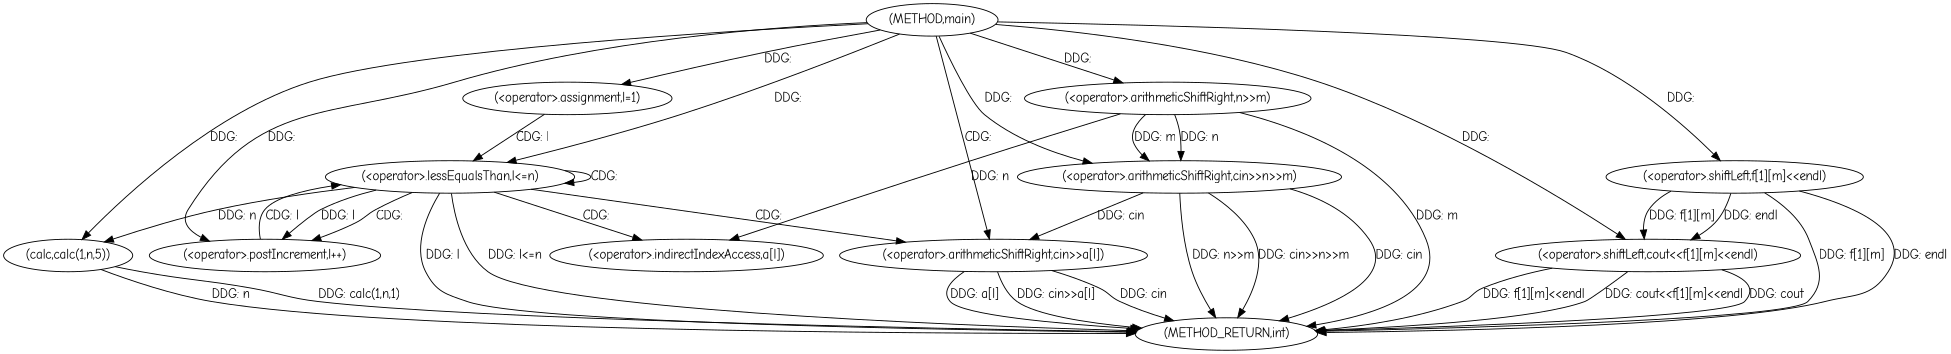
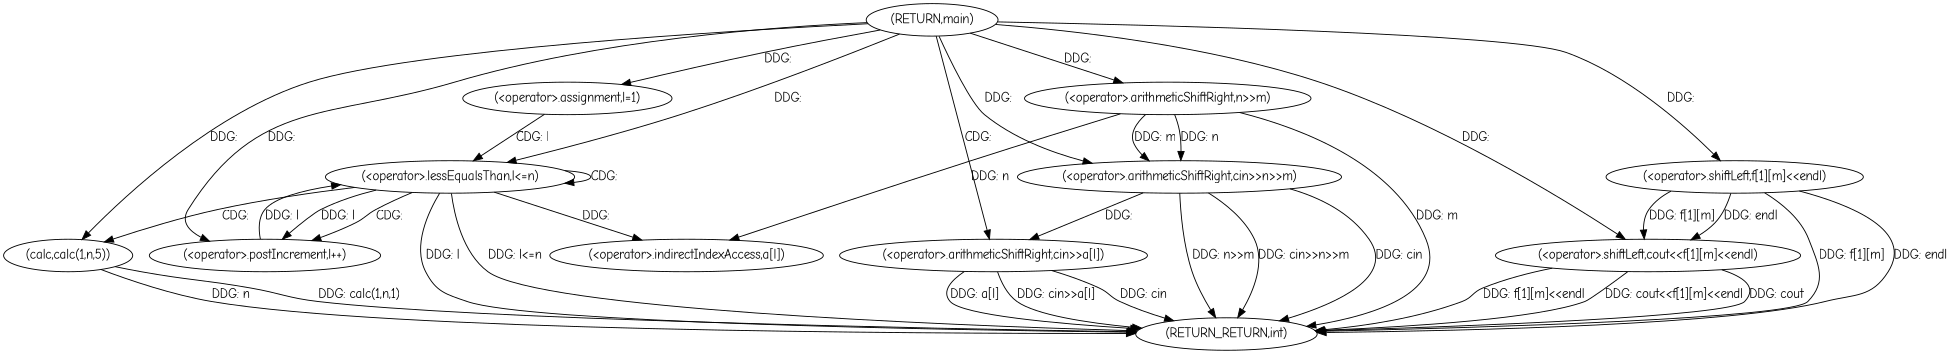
  digraph {
    fontname="Comic Neue"
    node [fontname="Comic Neue"]
    edge [fontname="Comic Neue"]
-   n1 [label="(METHOD,main)"]
+   n1 [label="(RETURN,main)"]
    n2 [label="(<operator>.arithmeticShiftRight,cin>>n>>m)"]
    n3 [label="(calc,calc(1,n,5))"]
    n4 [label="(<operator>.shiftLeft,cout<<f[1][m]<<endl)"]
    n5 [label="(<operator>.assignment,l=1)"]
    n6 [label="(<operator>.lessEqualsThan,l<=n)"]
    n7 [label="(<operator>.postIncrement,l++)"]
    n8 [label="(<operator>.arithmeticShiftRight,cin>>a[l])"]
    n9 [label="(<operator>.arithmeticShiftRight,n>>m)"]
    n10 [label="(<operator>.shiftLeft,f[1][m]<<endl)"]
-   n11 [label="(METHOD_RETURN,int)"]
+   n11 [label="(RETURN_RETURN,int)"]
    n12 [label="(<operator>.indirectIndexAccess,a[l])"]
    n1 -> n2 [label="DDG: "]
    n1 -> n3 [label="DDG: "]
    n1 -> n4 [label="DDG: "]
    n1 -> n5 [label="DDG: "]
    n1 -> n6 [label="DDG: "]
    n1 -> n7 [label="DDG: "]
    n1 -> n8 [label="CDG: "]
    n1 -> n9 [label="DDG: "]
    n1 -> n10 [label="DDG: "]
-   n2 -> n8 [label="DDG: cin"]
+   n2 -> n8 [label="DDG: "]
    n2 -> n11 [label="DDG: cin"]
    n2 -> n11 [label="DDG: n>>m"]
    n2 -> n11 [label="DDG: cin>>n>>m"]
    n3 -> n11 [label="DDG: n"]
    n3 -> n11 [label="DDG: calc(1,n,1)"]
    n4 -> n11 [label="DDG: f[1][m]<<endl"]
    n4 -> n11 [label="DDG: cout<<f[1][m]<<endl"]
    n4 -> n11 [label="DDG: cout"]
    n5 -> n6 [label="CDG: l"]
-   n6 -> n3 [label="DDG: n"]
+   n6 -> n3 [label="CDG: "]
    n6 -> n6 [label="CDG: "]
    n6 -> n7 [label="DDG: l"]
    n6 -> n7 [label="CDG: "]
-   n6 -> n8 [label="CDG: "]
    n6 -> n11 [label="DDG: l"]
    n6 -> n11 [label="DDG: l<=n"]
-   n6 -> n12 [label="CDG: "]
-   n7 -> n6 [label="CDG: l"]
+   n6 -> n12 [label="DDG: "]
+   n7 -> n6 [label="DDG: l"]
    n8 -> n11 [label="DDG: cin"]
    n8 -> n11 [label="DDG: a[l]"]
    n8 -> n11 [label="DDG: cin>>a[l]"]
    n9 -> n2 [label="DDG: n"]
    n9 -> n2 [label="DDG: m"]
    n9 -> n11 [label="DDG: m"]
    n9 -> n12 [label="DDG: n"]
    n10 -> n4 [label="DDG: f[1][m]"]
    n10 -> n4 [label="DDG: endl"]
    n10 -> n11 [label="DDG: f[1][m]"]
    n10 -> n11 [label="DDG: endl"]
  }
